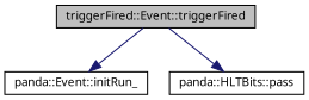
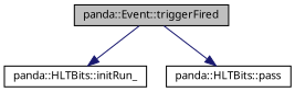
  digraph {
    fontname="Noto Sans"
    rankdir=TB
    node [color=black fillcolor=white fontname="Noto Sans" fontsize=10 shape=record style=filled]
    edge [color=midnightblue fontname="Noto Sans" fontsize=10 labelfontname=Helvetica labelfontsize=10 style=solid]
-   n1 [fillcolor=grey75 fontcolor=black height=0.2 label="triggerFired::Event::triggerFired" width=0.4]
-   n2 [height=0.2 label="panda::Event::initRun_" width=0.4]
+   n1 [fillcolor=grey75 fontcolor=black height=0.2 label="panda::Event::triggerFired" width=0.4]
+   n2 [height=0.2 label="panda::HLTBits::initRun_" width=0.4]
    n3 [height=0.2 label="panda::HLTBits::pass" width=0.4]
    n1 -> n2
    n1 -> n3
  }
